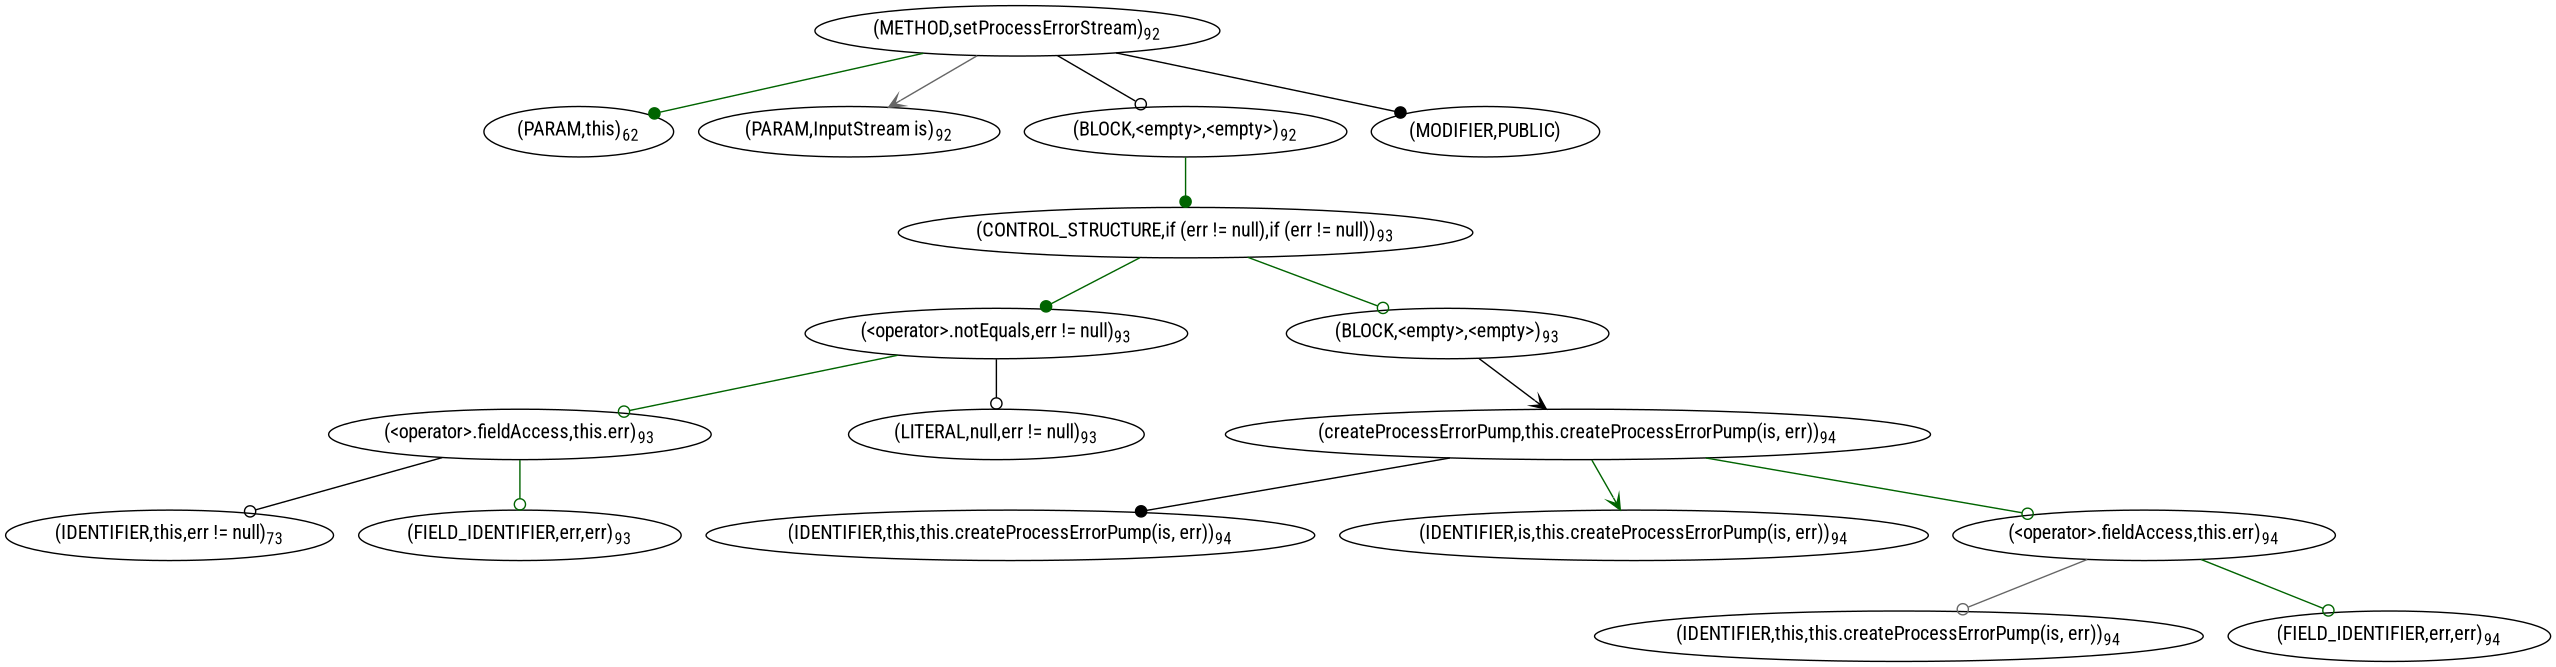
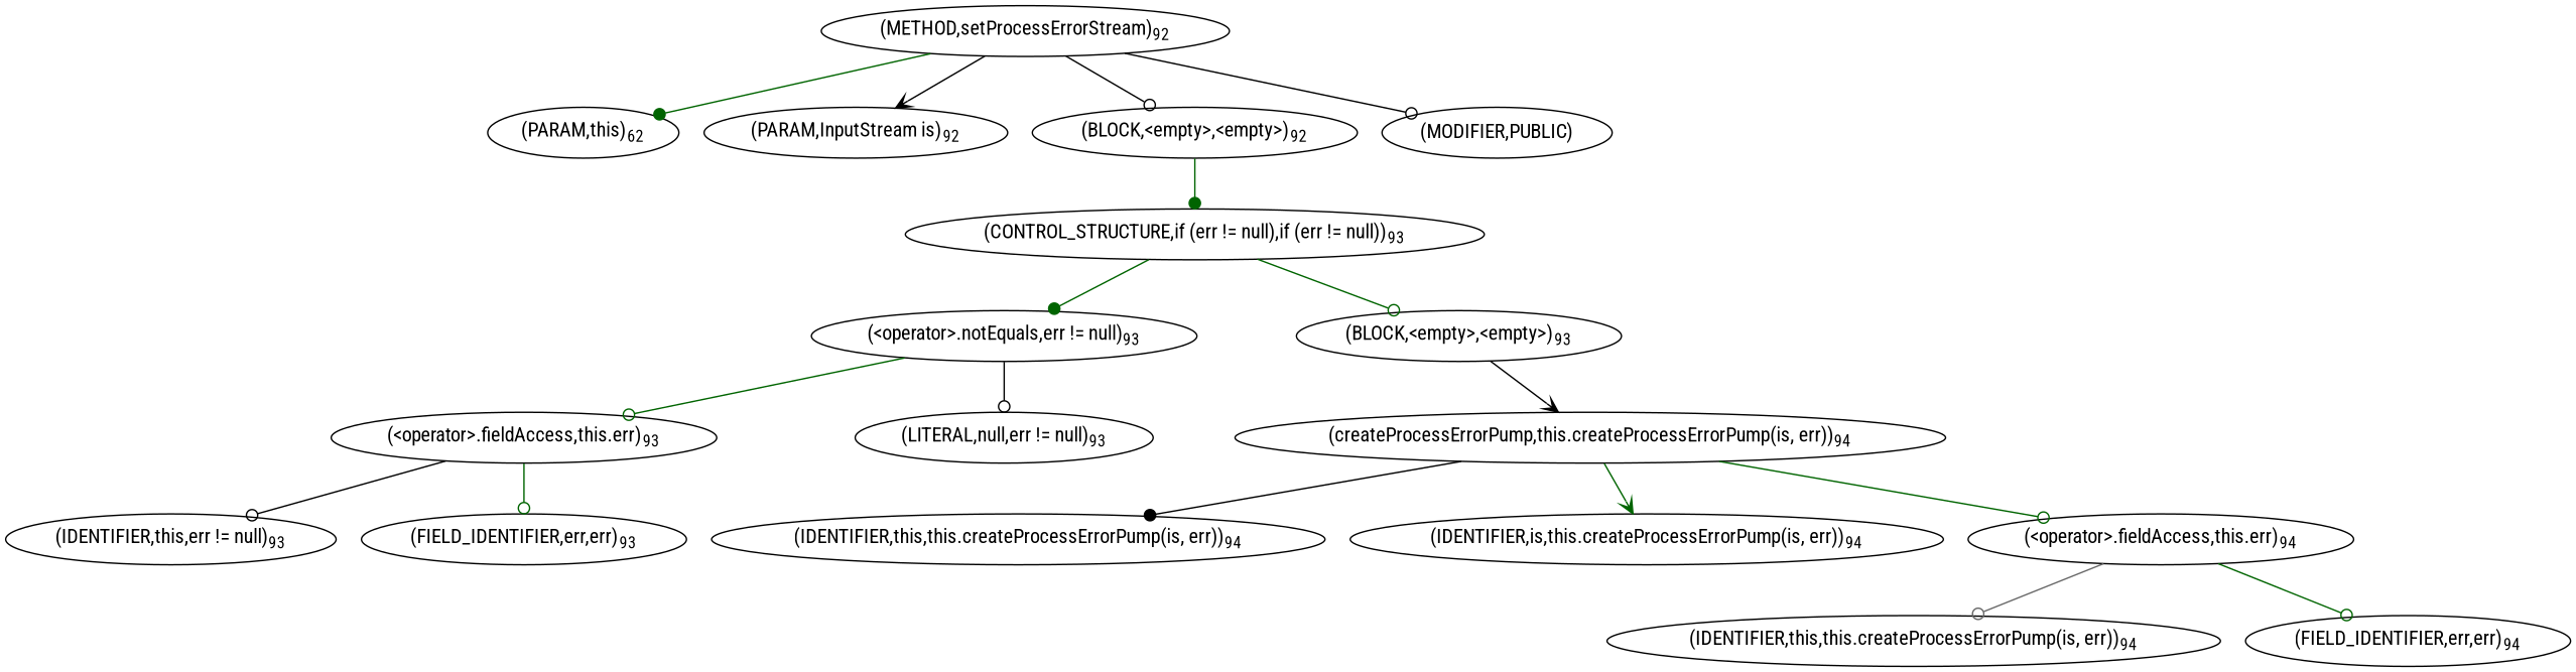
  digraph {
    fontname="Roboto Condensed"
    node [fontname="Roboto Condensed"]
    edge [arrowhead=odot color=darkgreen fontname="Roboto Condensed"]
    n1 [label=<(METHOD,setProcessErrorStream)<SUB>92</SUB>>]
    n2 [label=<(PARAM,this)<SUB>62</SUB>>]
    n3 [label=<(PARAM,InputStream is)<SUB>92</SUB>>]
    n4 [label=<(BLOCK,&lt;empty&gt;,&lt;empty&gt;)<SUB>92</SUB>>]
    n5 [label=<(MODIFIER,PUBLIC)>]
    n6 [label=<(CONTROL_STRUCTURE,if (err != null),if (err != null))<SUB>93</SUB>>]
    n7 [label=<(&lt;operator&gt;.notEquals,err != null)<SUB>93</SUB>>]
    n8 [label=<(BLOCK,&lt;empty&gt;,&lt;empty&gt;)<SUB>93</SUB>>]
    n9 [label=<(&lt;operator&gt;.fieldAccess,this.err)<SUB>93</SUB>>]
    n10 [label=<(LITERAL,null,err != null)<SUB>93</SUB>>]
    n11 [label=<(createProcessErrorPump,this.createProcessErrorPump(is, err))<SUB>94</SUB>>]
-   n12 [label=<(IDENTIFIER,this,err != null)<SUB>73</SUB>>]
+   n12 [label=<(IDENTIFIER,this,err != null)<SUB>93</SUB>>]
    n13 [label=<(FIELD_IDENTIFIER,err,err)<SUB>93</SUB>>]
    n14 [label=<(IDENTIFIER,this,this.createProcessErrorPump(is, err))<SUB>94</SUB>>]
    n15 [label=<(IDENTIFIER,is,this.createProcessErrorPump(is, err))<SUB>94</SUB>>]
    n16 [label=<(&lt;operator&gt;.fieldAccess,this.err)<SUB>94</SUB>>]
    n17 [label=<(IDENTIFIER,this,this.createProcessErrorPump(is, err))<SUB>94</SUB>>]
    n18 [label=<(FIELD_IDENTIFIER,err,err)<SUB>94</SUB>>]
    n1 -> n2 [arrowhead=dot]
-   n1 -> n3 [arrowhead=vee color=gray40]
+   n1 -> n3 [arrowhead=vee color=black]
    n1 -> n4 [color=black]
-   n1 -> n5 [arrowhead=dot color=black]
+   n1 -> n5 [color=black]
    n4 -> n6 [arrowhead=dot]
    n6 -> n7 [arrowhead=dot]
    n6 -> n8
    n7 -> n9
    n7 -> n10 [color=black]
    n8 -> n11 [arrowhead=vee color=black]
    n9 -> n12 [color=black]
    n9 -> n13
    n11 -> n14 [arrowhead=dot color=black]
    n11 -> n15 [arrowhead=vee]
    n11 -> n16
    n16 -> n17 [color=gray40]
    n16 -> n18
  }
